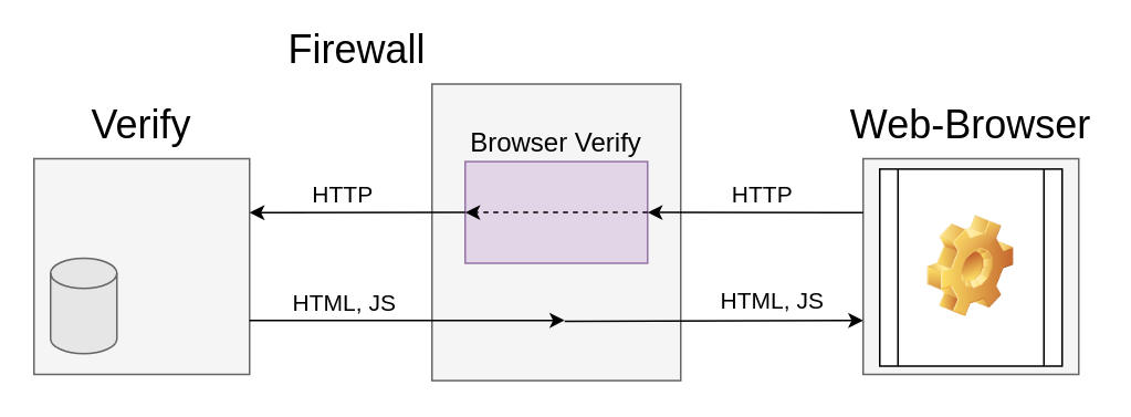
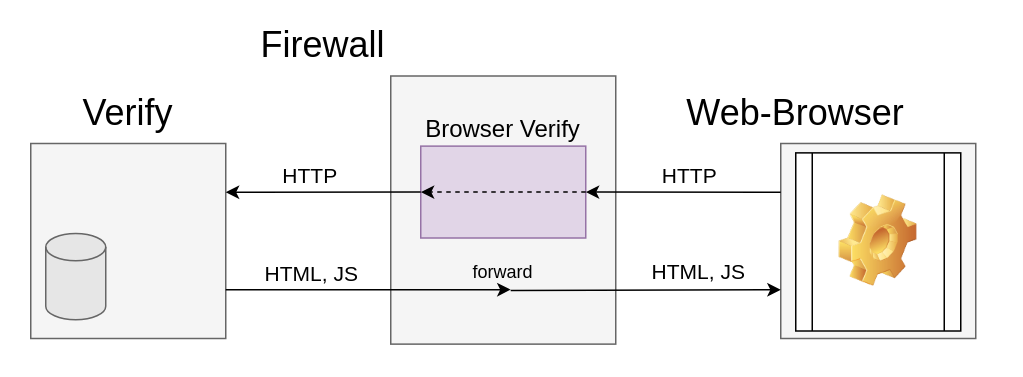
  <mxCell id="0" />
  <mxCell id="1" parent="0" />
  <mxCell id="2" value="" style="rounded=0;whiteSpace=wrap;html=1;fillColor=#f5f5f5;strokeColor=#666666;fontColor=#333333;" vertex="1" parent="1"><mxGeometry x="20" y="95" width="130" height="130" as="geometry" /></mxCell>
  <mxCell id="3" value="&lt;font style=&quot;font-size: 24px&quot;&gt;Verify&lt;/font&gt;" style="text;html=1;strokeColor=none;fillColor=none;align=center;verticalAlign=middle;whiteSpace=wrap;rounded=0;" vertex="1" parent="1"><mxGeometry x="20" y="65" width="130" height="20" as="geometry" /></mxCell>
  <mxCell id="4" value="" style="shape=cylinder3;whiteSpace=wrap;html=1;boundedLbl=1;backgroundOutline=1;size=9.069;strokeColor=#666666;fontColor=#333333;fillColor=#E6E6E6;" vertex="1" parent="1"><mxGeometry x="30" y="155" width="40" height="57.5" as="geometry" /></mxCell>
  <mxCell id="5" value="" style="rounded=0;whiteSpace=wrap;html=1;fillColor=#f5f5f5;strokeColor=#666666;fontColor=#333333;" vertex="1" parent="1"><mxGeometry x="520" y="95" width="130" height="130" as="geometry" /></mxCell>
- <mxCell id="6" value="&lt;font style=&quot;font-size: 24px&quot;&gt;Web-Browser&lt;/font&gt;" style="text;html=1;strokeColor=none;fillColor=none;align=center;verticalAlign=middle;whiteSpace=wrap;rounded=0;" vertex="1" parent="1"><mxGeometry x="510" y="65" width="150" height="20" as="geometry" /></mxCell>
+ <mxCell id="6" value="&lt;font style=&quot;font-size: 24px&quot;&gt;Web-Browser&lt;/font&gt;" style="text;html=1;strokeColor=none;fillColor=none;align=center;verticalAlign=middle;whiteSpace=wrap;rounded=0;" vertex="1" parent="1"><mxGeometry x="455" y="65" width="150" height="20" as="geometry" /></mxCell>
  <mxCell id="7" value="" style="shape=process;whiteSpace=wrap;html=1;backgroundOutline=1;" vertex="1" parent="1"><mxGeometry x="530" y="101.25" width="110" height="118.75" as="geometry" /></mxCell>
  <mxCell id="8" value="" style="shape=image;html=1;verticalLabelPosition=bottom;verticalAlign=top;imageAspect=1;aspect=fixed;image=img/clipart/Gear_128x128.png" vertex="1" parent="1"><mxGeometry x="559" y="129.5" width="52" height="61" as="geometry" /></mxCell>
  <mxCell id="9" value="" style="rounded=0;whiteSpace=wrap;html=1;fillColor=#f5f5f5;strokeColor=#666666;fontColor=#333333;" vertex="1" parent="1"><mxGeometry x="260" y="50" width="150" height="178.75" as="geometry" /></mxCell>
  <mxCell id="10" value="&lt;font style=&quot;font-size: 24px&quot;&gt;Firewall&lt;/font&gt;" style="text;html=1;strokeColor=none;fillColor=none;align=center;verticalAlign=middle;whiteSpace=wrap;rounded=0;" vertex="1" parent="1"><mxGeometry x="140" y="20" width="150" height="20" as="geometry" /></mxCell>
  <mxCell id="11" value="" style="rounded=0;whiteSpace=wrap;html=1;fillColor=#e1d5e7;strokeColor=#9673a6;" vertex="1" parent="1"><mxGeometry x="280" y="96.75" width="110" height="61.25" as="geometry" /></mxCell>
  <mxCell id="12" value="&lt;font style=&quot;font-size: 16px&quot;&gt;Browser &lt;font style=&quot;font-size: 16px&quot;&gt;Verify&lt;/font&gt;&lt;/font&gt;" style="text;html=1;strokeColor=none;fillColor=none;align=center;verticalAlign=middle;whiteSpace=wrap;rounded=0;" vertex="1" parent="1"><mxGeometry x="260" y="75" width="150" height="20" as="geometry" /></mxCell>
  <mxCell id="13" value="" style="endArrow=classic;html=1;exitX=0;exitY=0.25;exitDx=0;exitDy=0;entryX=1;entryY=0.5;entryDx=0;entryDy=0;" edge="1" parent="1" source="5" target="11"><mxGeometry width="50" height="50" relative="1" as="geometry"><mxPoint x="760" y="130" as="sourcePoint" /><mxPoint x="670" y="127.5" as="targetPoint" /></mxGeometry></mxCell>
  <mxCell id="14" value="&lt;div style=&quot;font-size: 14px&quot;&gt;&lt;font style=&quot;font-size: 14px&quot;&gt;HTTP&lt;/font&gt;&lt;/div&gt;" style="edgeLabel;html=1;align=center;verticalAlign=middle;resizable=0;points=[];" vertex="1" connectable="0" parent="13"><mxGeometry x="-0.116" y="2" relative="1" as="geometry"><mxPoint x="-4" y="-13" as="offset" /></mxGeometry></mxCell>
  <mxCell id="15" value="" style="endArrow=classic;html=1;exitX=1;exitY=0.5;exitDx=0;exitDy=0;entryX=0;entryY=0.5;entryDx=0;entryDy=0;dashed=1;" edge="1" parent="1" source="11" target="11"><mxGeometry width="50" height="50" relative="1" as="geometry"><mxPoint x="400" y="208" as="sourcePoint" /><mxPoint x="450" y="158" as="targetPoint" /></mxGeometry></mxCell>
  <mxCell id="16" value="" style="endArrow=classic;html=1;exitX=0;exitY=0.5;exitDx=0;exitDy=0;entryX=1;entryY=0.25;entryDx=0;entryDy=0;" edge="1" parent="1" source="11" target="2"><mxGeometry width="50" height="50" relative="1" as="geometry"><mxPoint x="290" y="170" as="sourcePoint" /><mxPoint x="340" y="120" as="targetPoint" /></mxGeometry></mxCell>
  <mxCell id="17" value="&lt;font style=&quot;font-size: 14px&quot;&gt;HTTP&lt;/font&gt;&lt;font style=&quot;font-size: 14px&quot;&gt;&lt;br&gt;&lt;/font&gt;" style="edgeLabel;html=1;align=center;verticalAlign=middle;resizable=0;points=[];" vertex="1" connectable="0" parent="16"><mxGeometry x="0.564" y="-2" relative="1" as="geometry"><mxPoint x="28" y="-9" as="offset" /></mxGeometry></mxCell>
  <mxCell id="18" value="" style="endArrow=classic;html=1;exitX=1;exitY=0.75;exitDx=0;exitDy=0;entryX=0.533;entryY=0.797;entryDx=0;entryDy=0;entryPerimeter=0;" edge="1" parent="1" source="2" target="9"><mxGeometry width="50" height="50" relative="1" as="geometry"><mxPoint x="290" y="170" as="sourcePoint" /><mxPoint x="340" y="120" as="targetPoint" /></mxGeometry></mxCell>
  <mxCell id="19" value="&lt;font style=&quot;font-size: 14px&quot;&gt;HTML, JS&lt;/font&gt;" style="edgeLabel;html=1;align=center;verticalAlign=middle;resizable=0;points=[];" vertex="1" connectable="0" parent="18"><mxGeometry x="-0.403" y="3" relative="1" as="geometry"><mxPoint y="-8" as="offset" /></mxGeometry></mxCell>
+ <mxCell id="20" value="forward" style="text;html=1;strokeColor=none;fillColor=none;align=center;verticalAlign=middle;whiteSpace=wrap;rounded=0;" vertex="1" parent="1"><mxGeometry x="260" y="170.5" width="150" height="20" as="geometry" /></mxCell>
  <mxCell id="21" value="" style="endArrow=classic;html=1;exitX=0.533;exitY=0.8;exitDx=0;exitDy=0;entryX=0;entryY=0.75;entryDx=0;entryDy=0;exitPerimeter=0;" edge="1" parent="1" source="9" target="5"><mxGeometry width="50" height="50" relative="1" as="geometry"><mxPoint x="670" y="192.5" as="sourcePoint" /><mxPoint x="560" y="40" as="targetPoint" /></mxGeometry></mxCell>
  <mxCell id="22" value="&lt;font style=&quot;font-size: 14px&quot;&gt;HTML, JS&lt;br&gt;&lt;/font&gt;" style="edgeLabel;html=1;align=center;verticalAlign=middle;resizable=0;points=[];" vertex="1" connectable="0" parent="21"><mxGeometry x="0.272" y="2" relative="1" as="geometry"><mxPoint x="10" y="-10" as="offset" /></mxGeometry></mxCell>
